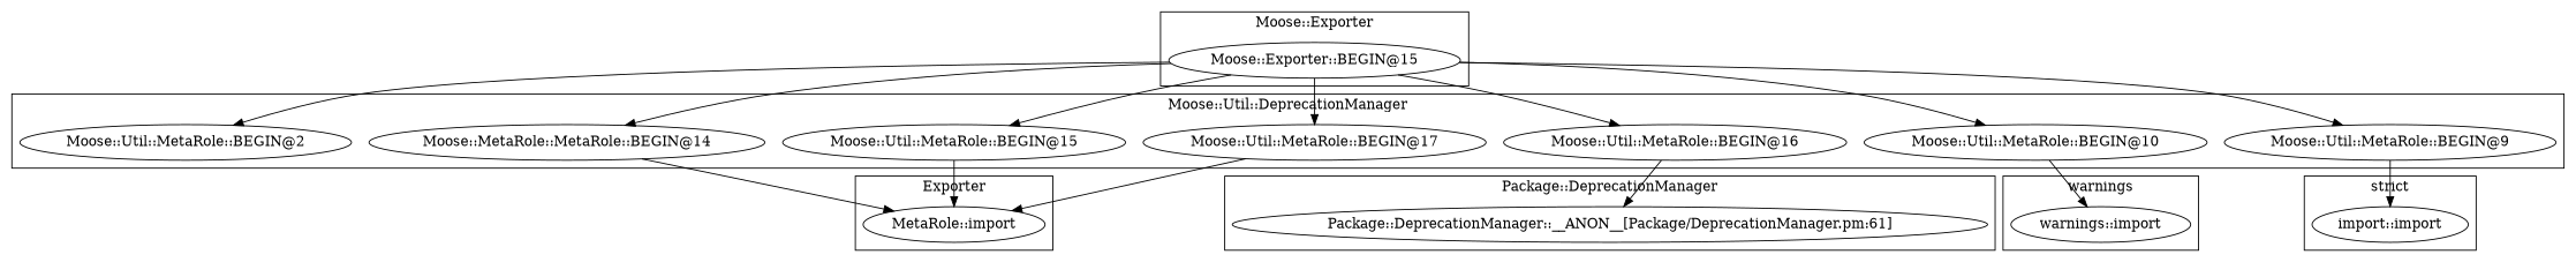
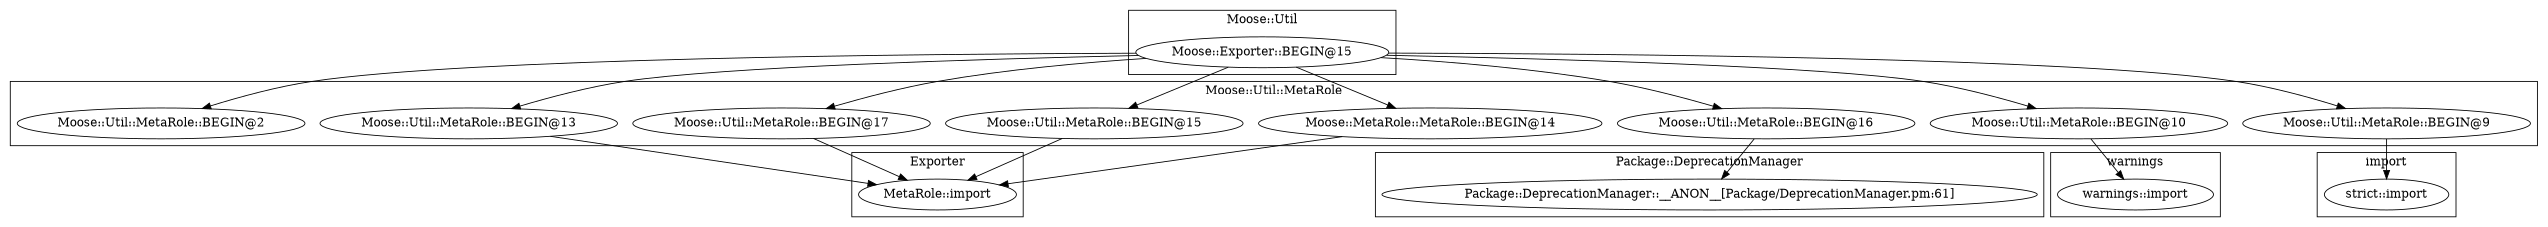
  digraph {
    "Package::DeprecationManager::__ANON__[Package/DeprecationManager.pm:61]"
-   "strict::import" [label="import::import"]
+   "strict::import"
    n3 [label="MetaRole::import"]
    "warnings::import"
    "Moose::Exporter::BEGIN@15"
    "Moose::Util::MetaRole::BEGIN@15"
    "Moose::Util::MetaRole::BEGIN@16"
    "Moose::Util::MetaRole::BEGIN@10"
    n9 [label="Moose::MetaRole::MetaRole::BEGIN@14"]
    "Moose::Util::MetaRole::BEGIN@17"
+   "Moose::Util::MetaRole::BEGIN@13"
    "Moose::Util::MetaRole::BEGIN@9"
    "Moose::Util::MetaRole::BEGIN@2"
    subgraph cluster_1 {
      label="Package::DeprecationManager"
      "Package::DeprecationManager::__ANON__[Package/DeprecationManager.pm:61]"
    }
    subgraph cluster_2 {
-     label="strict"
+     label=import
      "strict::import"
    }
    subgraph cluster_3 {
      label=Exporter
      n3
    }
    subgraph cluster_4 {
      label=warnings
      "warnings::import"
    }
    subgraph cluster_5 {
-     label="Moose::Exporter"
+     label="Moose::Util"
      "Moose::Exporter::BEGIN@15"
    }
    subgraph cluster_6 {
-     label="Moose::Util::DeprecationManager"
+     label="Moose::Util::MetaRole"
      "Moose::Util::MetaRole::BEGIN@15"
      "Moose::Util::MetaRole::BEGIN@16"
      "Moose::Util::MetaRole::BEGIN@10"
      n9
      "Moose::Util::MetaRole::BEGIN@17"
+     "Moose::Util::MetaRole::BEGIN@13"
      "Moose::Util::MetaRole::BEGIN@9"
      "Moose::Util::MetaRole::BEGIN@2"
    }
    "Moose::Exporter::BEGIN@15" -> "Moose::Util::MetaRole::BEGIN@15"
    "Moose::Exporter::BEGIN@15" -> "Moose::Util::MetaRole::BEGIN@16"
    "Moose::Exporter::BEGIN@15" -> "Moose::Util::MetaRole::BEGIN@10"
    "Moose::Exporter::BEGIN@15" -> n9
    "Moose::Exporter::BEGIN@15" -> "Moose::Util::MetaRole::BEGIN@17"
+   "Moose::Exporter::BEGIN@15" -> "Moose::Util::MetaRole::BEGIN@13"
    "Moose::Exporter::BEGIN@15" -> "Moose::Util::MetaRole::BEGIN@9"
    "Moose::Exporter::BEGIN@15" -> "Moose::Util::MetaRole::BEGIN@2"
    "Moose::Util::MetaRole::BEGIN@15" -> n3
    "Moose::Util::MetaRole::BEGIN@16" -> "Package::DeprecationManager::__ANON__[Package/DeprecationManager.pm:61]"
    "Moose::Util::MetaRole::BEGIN@10" -> "warnings::import"
    n9 -> n3
    "Moose::Util::MetaRole::BEGIN@17" -> n3
+   "Moose::Util::MetaRole::BEGIN@13" -> n3
    "Moose::Util::MetaRole::BEGIN@9" -> "strict::import"
  }
